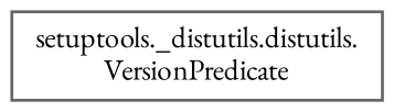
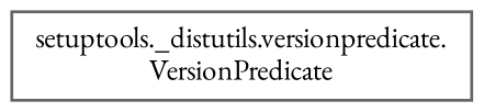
  digraph {
    rankdir=LR
    fontname="EB Garamond"
-   n1 [color=gray40 fillcolor=white fontname="EB Garamond" fontsize=10 height=0.2 label="setuptools._distutils.distutils.\lVersionPredicate" shape=box style=filled width=0.4]
+   n1 [color=gray40 fillcolor=white fontname="EB Garamond" fontsize=10 height=0.2 label="setuptools._distutils.versionpredicate.\lVersionPredicate" shape=box style=filled width=0.4]
  }
